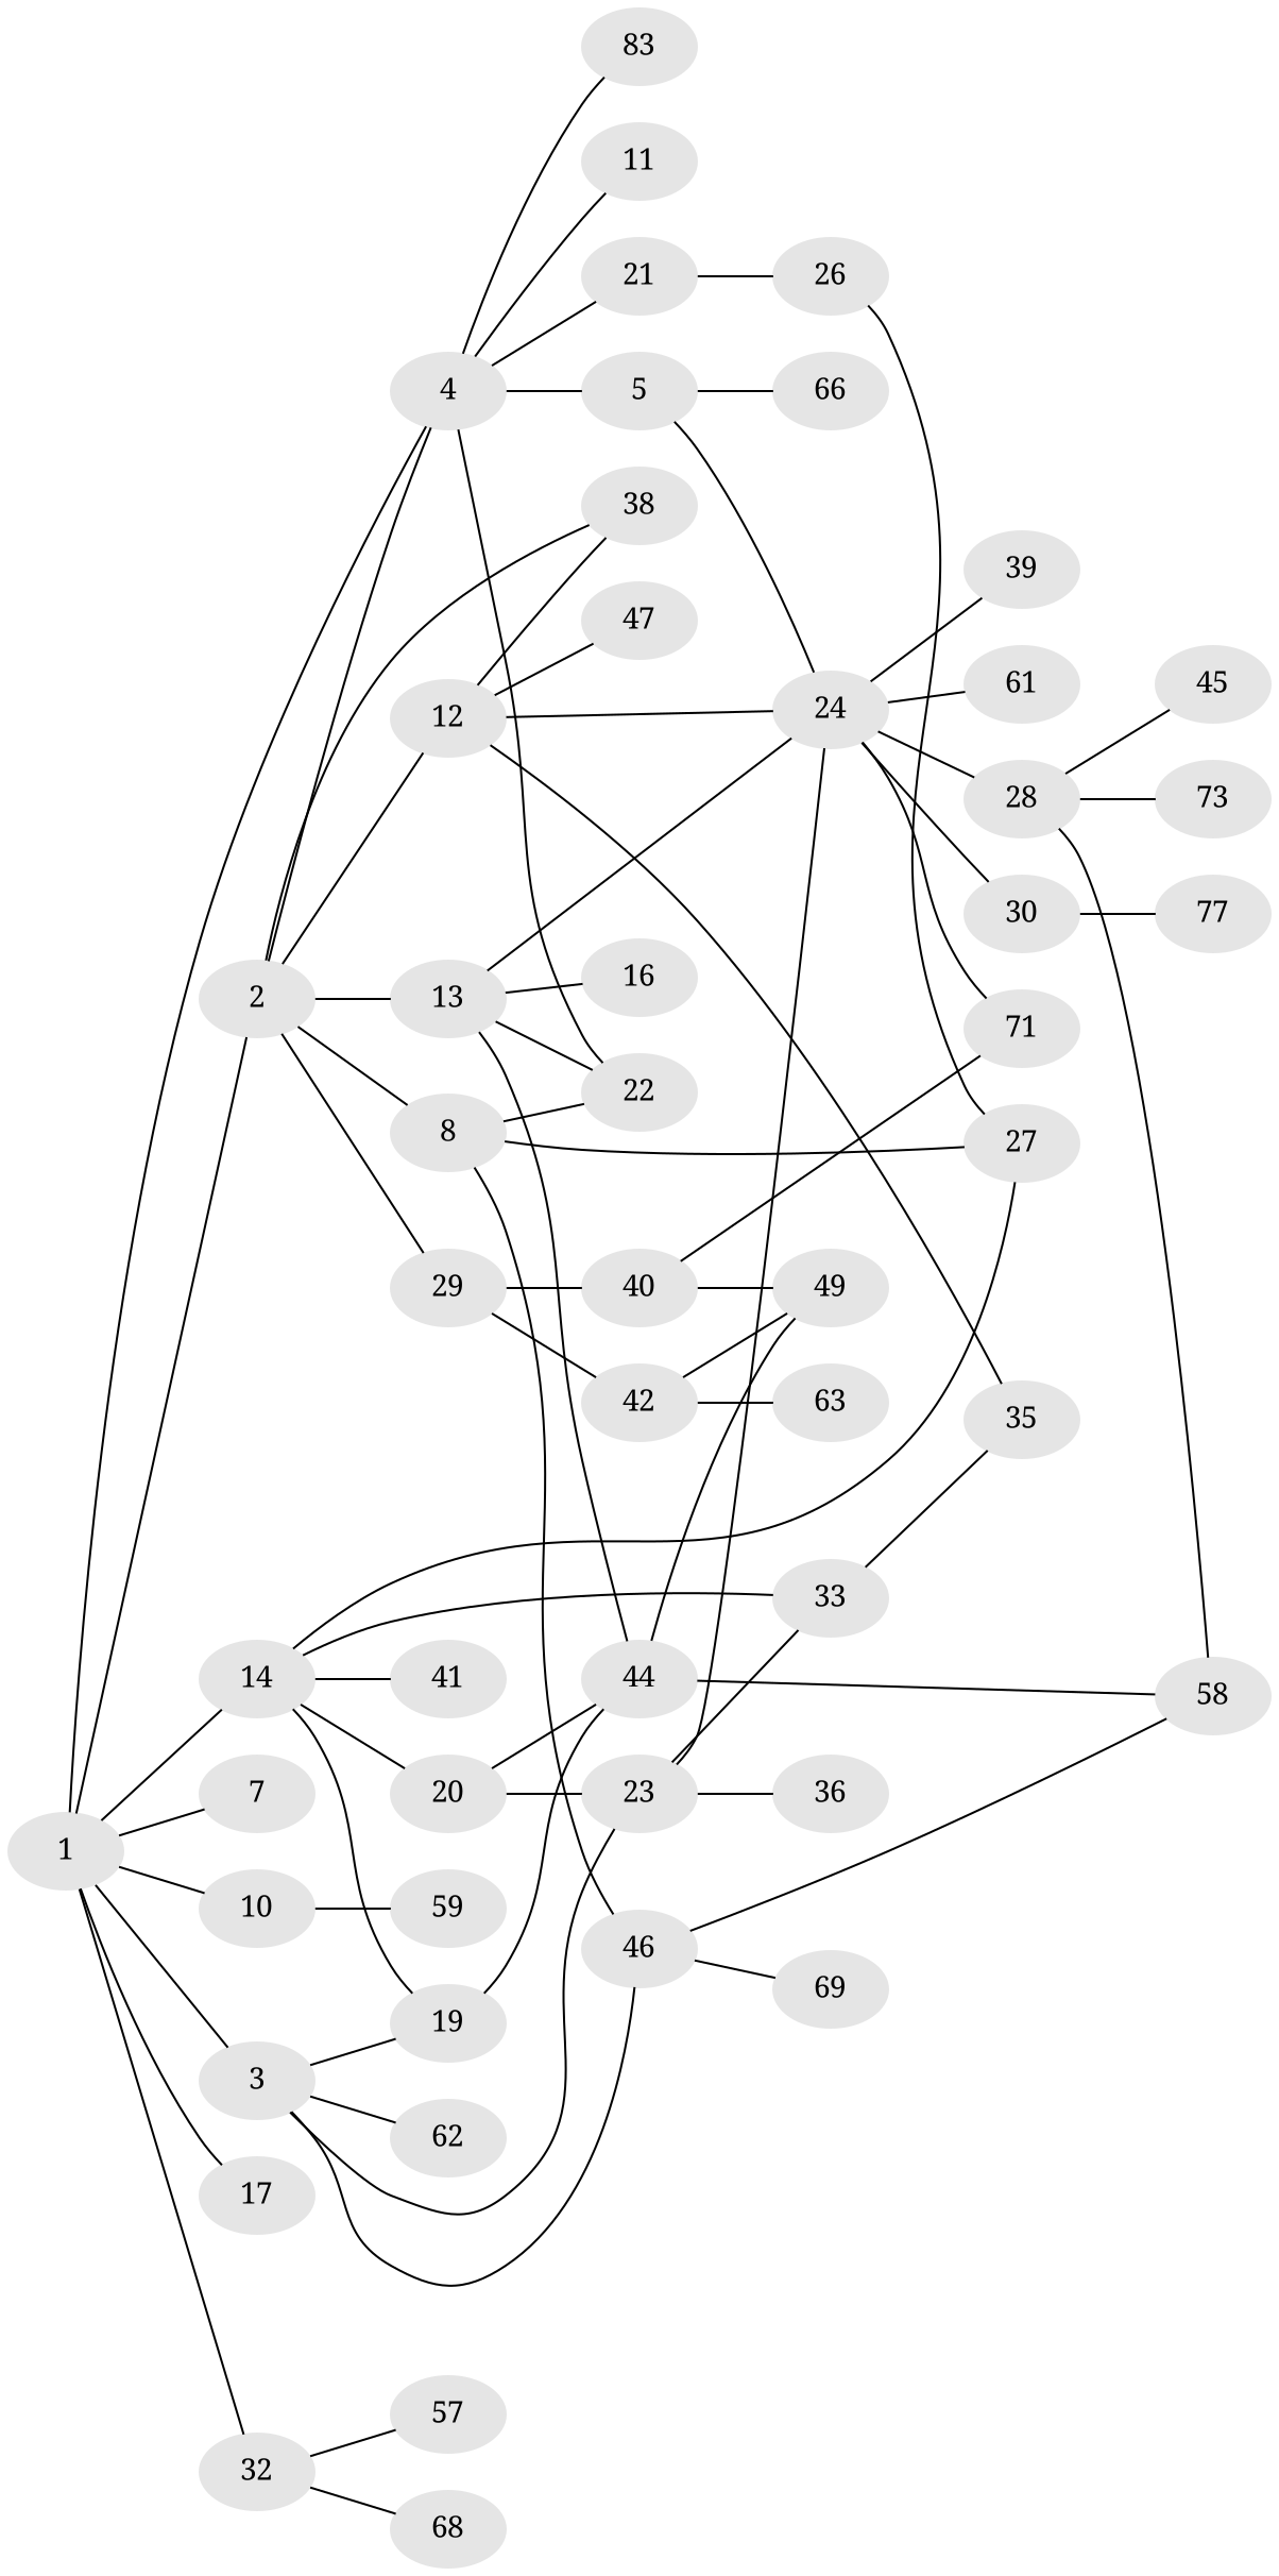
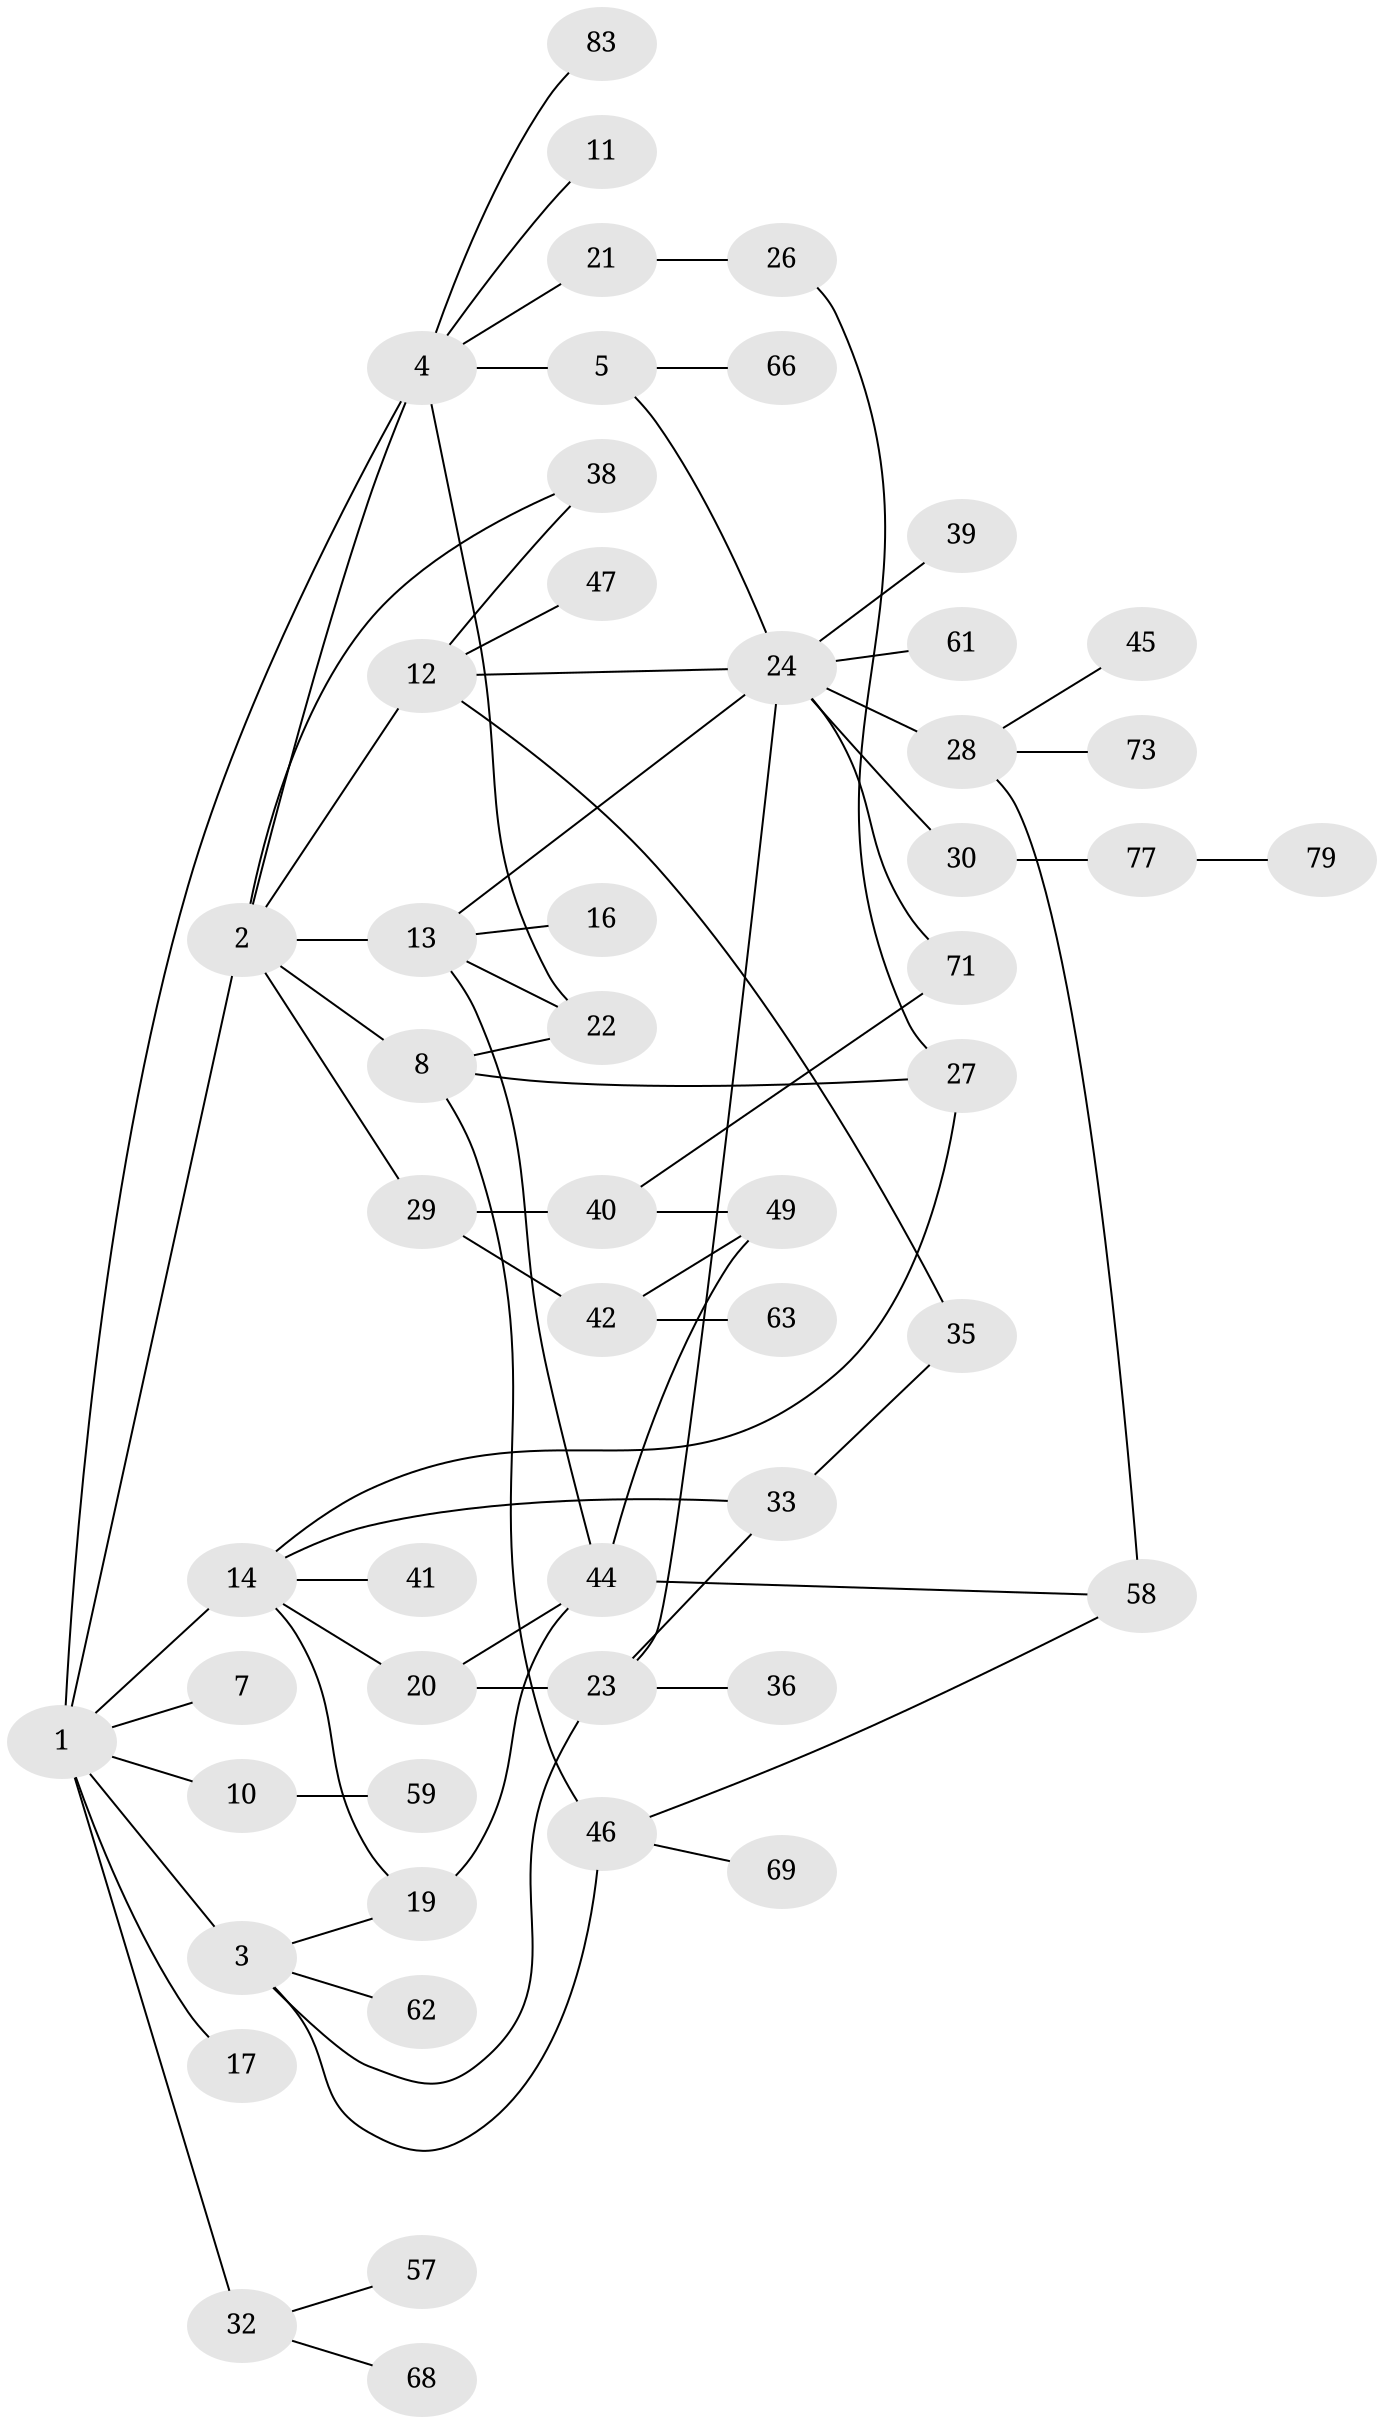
  graph {
    fontname="Noto Serif"
    rankdir=LR
    node [color=gray90 fontname="Noto Serif" style=filled]
    edge [fontname="Noto Serif"]
    1 [super="+18"]
    2 [super="+58"]
    3 [super="+6"]
    4 [super="+9"]
    7
    10
    14 [super="+34"]
    17
    32 [super="+52"]
    8 [super="+67"]
    12 [super="+82"]
    13 [super="+15"]
    29
    38 [super="+74"]
    19 [super="+37"]
    23 [super="+60"]
    46 [super="+53"]
    62 [super="+80"]
    5
    11
    21
    22
    83
    59
    27 [super="+51"]
    20 [super="+72"]
    33 [super="+76"]
    41
    57
    68 [super="+81"]
    24 [super="+25"]
    35
    47
    16 [super="+65"]
    44 [super="+70"]
    40 [super="+43"]
    42
    36 [super="+50"]
    n39 [label=58 super="+54"]
    69
    66
    26 [super="+56"]
    28 [super="+64"]
    30 [super="+55"]
    39
    61 [super="+78"]
    71
    49 [super="+75"]
    45
    73
    77
    63
+   79
    1 -- 2
    1 -- 3
    1 -- 4
    1 -- 7
    1 -- 10
    1 -- 14
    1 -- 17
    1 -- 32
    2 -- 4
    2 -- 8
    2 -- 12
    2 -- 13
    2 -- 29
    2 -- 38
    3 -- 19
    3 -- 23
    3 -- 46
    3 -- 62
    4 -- 5
    4 -- 11
    4 -- 21
    4 -- 22
    4 -- 83
    10 -- 59
    14 -- 19
    14 -- 27
    14 -- 20
    14 -- 33
    14 -- 41
    32 -- 57
    32 -- 68 [weight=2]
    8 -- 46
    8 -- 22
    8 -- 27
    12 -- 38
    12 -- 24
    12 -- 35
    12 -- 47
    13 -- 22
    13 -- 24
    13 -- 16
    13 -- 44
    29 -- 40
    29 -- 42
    19 -- 44
    23 -- 33
    23 -- 24
    23 -- 36
    46 -- n39
    46 -- 69
    5 -- 24
    5 -- 66
    21 -- 26
    20 -- 23
    20 -- 44
    33 -- 35
    24 -- 28
    24 -- 30
    24 -- 39
    24 -- 61
    24 -- 71
    44 -- n39
    44 -- 49
    40 -- 71
    40 -- 49
    42 -- 49
    42 -- 63
    26 -- 27
    28 -- n39
    28 -- 45
    28 -- 73
    30 -- 77
+   77 -- 79
  }
